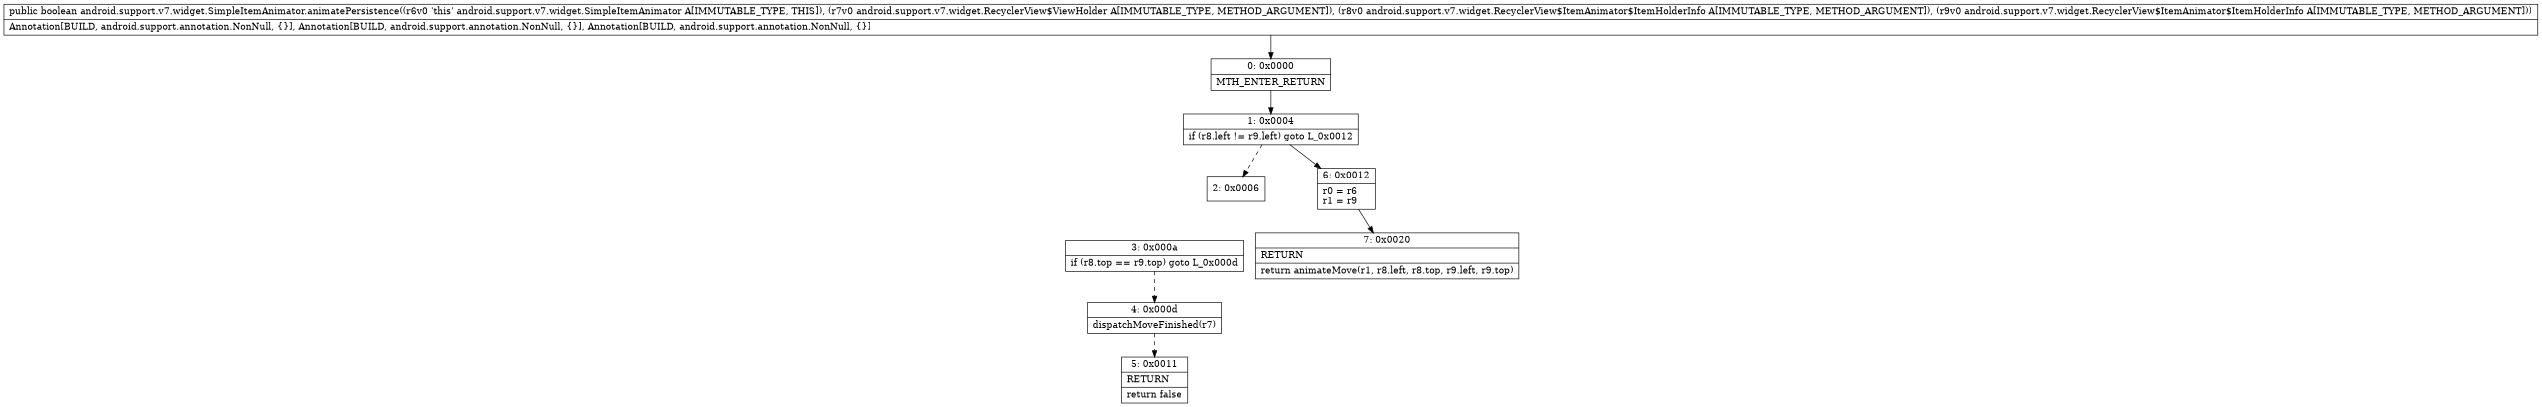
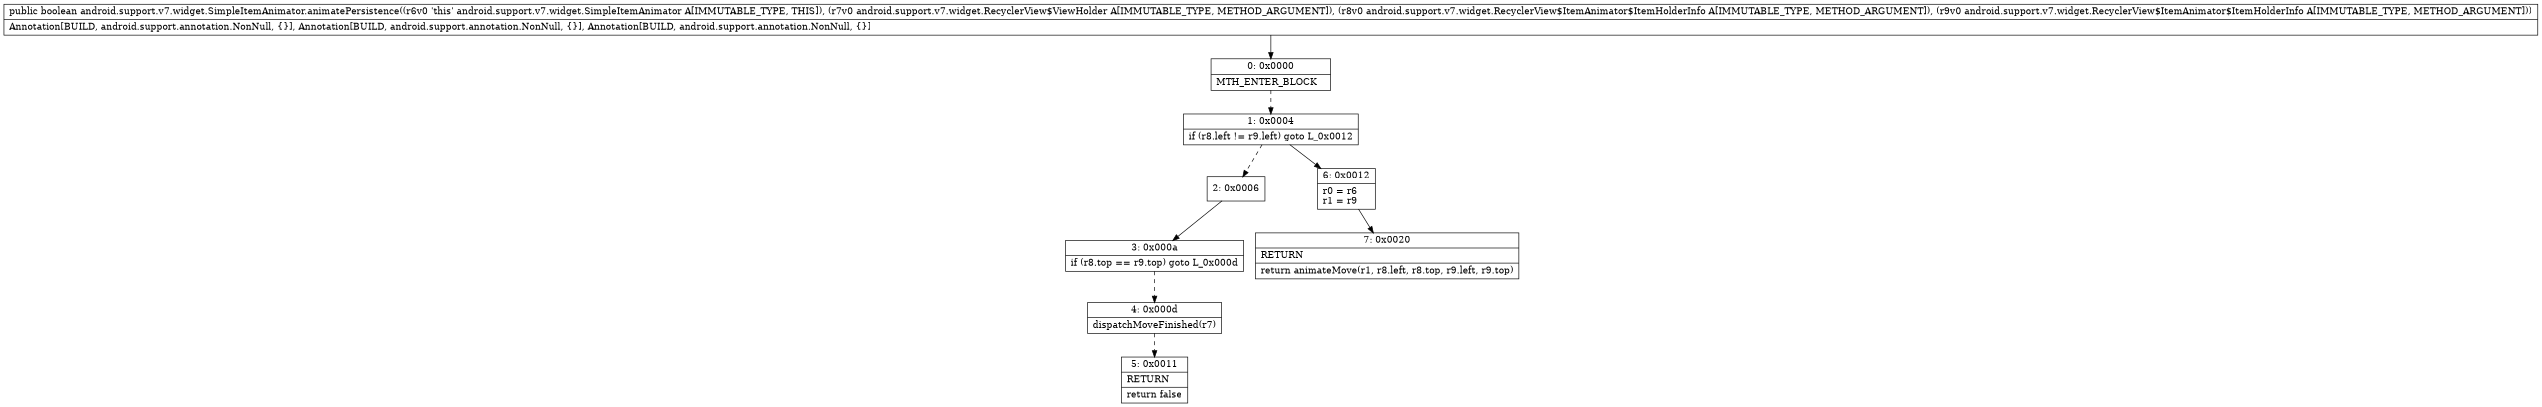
  digraph {
    node [shape=record]
-   n1 [label="{0\:\ 0x0000|MTH_ENTER_RETURN\l}"]
+   n1 [label="{0\:\ 0x0000|MTH_ENTER_BLOCK\l}"]
    n2 [label="{1\:\ 0x0004|if (r8.left != r9.left) goto L_0x0012\l}"]
    n3 [label="{2\:\ 0x0006}"]
    n4 [label="{6\:\ 0x0012|r0 = r6\lr1 = r9\l}"]
    n5 [label="{3\:\ 0x000a|if (r8.top == r9.top) goto L_0x000d\l}"]
    n6 [label="{7\:\ 0x0020|RETURN\l|return animateMove(r1, r8.left, r8.top, r9.left, r9.top)\l}"]
    n7 [label="{4\:\ 0x000d|dispatchMoveFinished(r7)\l}"]
    n8 [label="{5\:\ 0x0011|RETURN\l|return false\l}"]
    n9 [label="{public boolean android.support.v7.widget.SimpleItemAnimator.animatePersistence((r6v0 'this' android.support.v7.widget.SimpleItemAnimator A[IMMUTABLE_TYPE, THIS]), (r7v0 android.support.v7.widget.RecyclerView$ViewHolder A[IMMUTABLE_TYPE, METHOD_ARGUMENT]), (r8v0 android.support.v7.widget.RecyclerView$ItemAnimator$ItemHolderInfo A[IMMUTABLE_TYPE, METHOD_ARGUMENT]), (r9v0 android.support.v7.widget.RecyclerView$ItemAnimator$ItemHolderInfo A[IMMUTABLE_TYPE, METHOD_ARGUMENT]))  | Annotation[BUILD, android.support.annotation.NonNull, \{\}], Annotation[BUILD, android.support.annotation.NonNull, \{\}], Annotation[BUILD, android.support.annotation.NonNull, \{\}]\l}"]
-   n1 -> n2
+   n1 -> n2 [style=dashed]
    n2 -> n3 [style=dashed]
    n2 -> n4
+   n3 -> n5
    n4 -> n6
    n5 -> n7 [style=dashed]
    n7 -> n8 [style=dashed]
    n9 -> n1
  }
